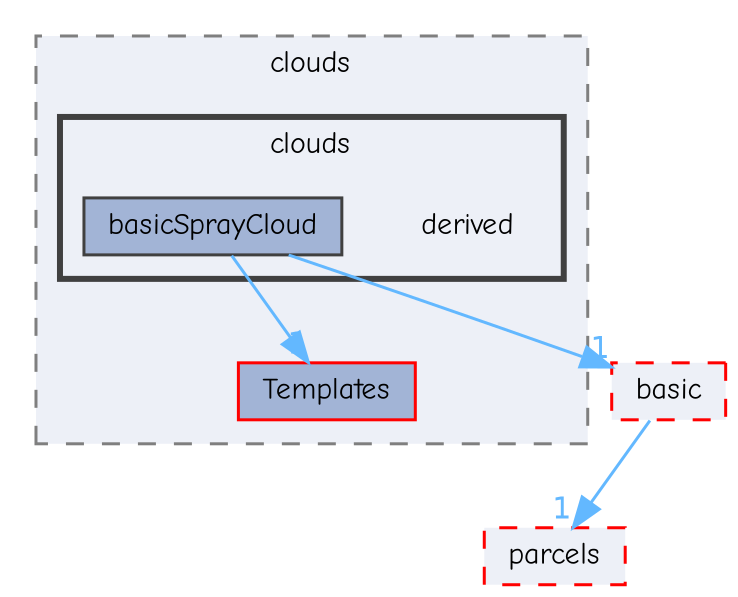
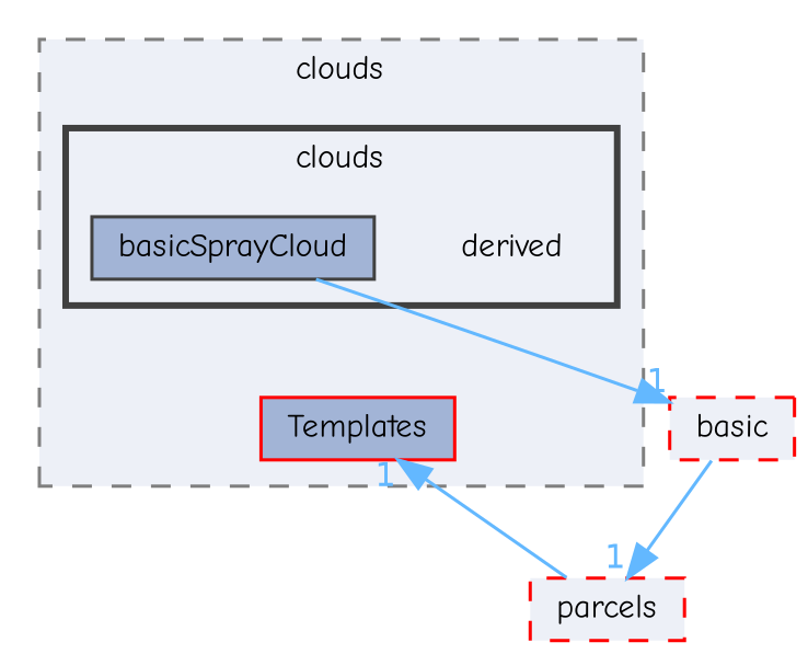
  digraph {
    compound=true
    fontname="Comic Neue"
    node [fontname="Comic Neue" fontsize=10 shape=box color=red fillcolor="#a2b4d6" style=filled]
    edge [color=steelblue1 fontcolor=steelblue1 fontname="Comic Neue" fontsize=10 headlabel=1 labeldistance=1.5 labelfontname=Helvetica labelfontsize=10]
    n1 [height=0.2 label=derived shape=plaintext width=0.4 color="" fillcolor="" style=""]
    n2 [color=grey25 height=0.2 label=basicSprayCloud width=0.4]
    n3 [height=0.2 label=Templates width=0.4]
    n4 [fillcolor="#edf0f7" height=0.2 label=basic style="filled,dashed" width=0.4]
    n5 [fillcolor="#edf0f7" height=0.2 label=parcels style="filled,dashed" width=0.4]
    subgraph cluster_1 {
      bgcolor="#edf0f7"
      fontsize=10
      label=clouds
      pencolor=grey50
      style="filled,dashed"
      n3
      subgraph cluster_2 {
        bgcolor="#edf0f7"
        fontsize=10
        label=clouds
        pencolor=grey25
        style="filled,bold"
        n1
        n2
      }
    }
-   n2 -> n3
+   n5 -> n3
    n2 -> n4
    n4 -> n5
  }
